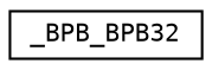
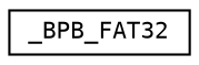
  digraph {
    rankdir=LR
    fontname="DejaVu Sans Mono"
-   n1 [color=black fillcolor=white fontname="DejaVu Sans Mono" fontsize=10 height=0.2 label=_BPB_BPB32 shape=record style=filled width=0.4]
+   n1 [color=black fillcolor=white fontname="DejaVu Sans Mono" fontsize=10 height=0.2 label=_BPB_FAT32 shape=record style=filled width=0.4]
  }
